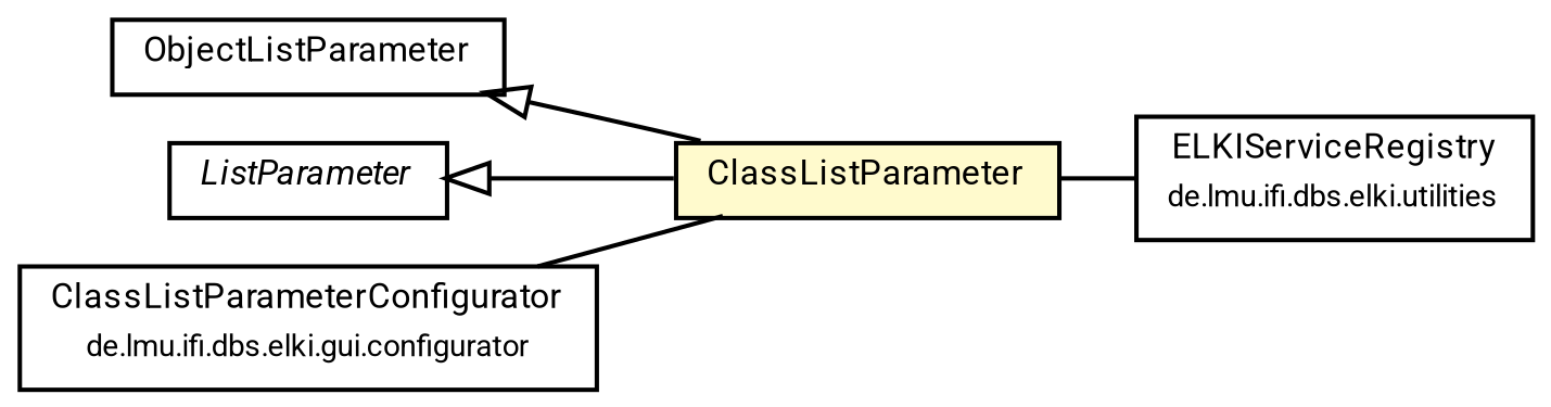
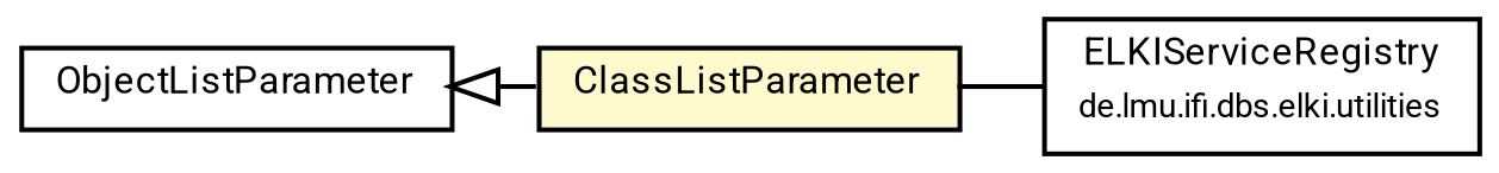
  digraph {
    nodesep=0.15
    rankdir=LR
    ranksep=0.25
    node [fontcolor=black fontname=Roboto fontsize=8 margin=0 shape=plaintext]
    edge [color=black fontname=Roboto fontsize=7 labelfontname=Roboto labelfontsize=7 weight=10]
    n1 [height=0 label=<<table title="de.lmu.ifi.dbs.elki.utilities.optionhandling.parameters.ObjectListParameter" border="0" cellborder="1" cellspacing="0" cellpadding="2" href="ObjectListParameter.html" target="_parent"> 		<tr><td><table border="0" cellspacing="0" cellpadding="1"> 		<tr><td align="center" balign="center"> <font face="Roboto">ObjectListParameter</font> </td></tr> 		</table></td></tr> 		</table>> width=0]
    n2 [height=0 label=<<table title="de.lmu.ifi.dbs.elki.utilities.optionhandling.parameters.ClassListParameter" border="0" cellborder="1" cellspacing="0" cellpadding="2" bgcolor="lemonChiffon" href="ClassListParameter.html" target="_parent"> 		<tr><td><table border="0" cellspacing="0" cellpadding="1"> 		<tr><td align="center" balign="center"> <font face="Roboto">ClassListParameter</font> </td></tr> 		</table></td></tr> 		</table>> width=0]
-   n3 [height=0 label=<<table title="de.lmu.ifi.dbs.elki.utilities.optionhandling.parameters.ListParameter" border="0" cellborder="1" cellspacing="0" cellpadding="2" href="ListParameter.html" target="_parent"> 		<tr><td><table border="0" cellspacing="0" cellpadding="1"> 		<tr><td align="center" balign="center"> <font face="Roboto"><i>ListParameter</i></font> </td></tr> 		</table></td></tr> 		</table>> width=0]
    n4 [height=0 label=<<table title="de.lmu.ifi.dbs.elki.utilities.ELKIServiceRegistry" border="0" cellborder="1" cellspacing="0" cellpadding="2" href="../../ELKIServiceRegistry.html" target="_parent"> 		<tr><td><table border="0" cellspacing="0" cellpadding="1"> 		<tr><td align="center" balign="center"> <font face="Roboto">ELKIServiceRegistry</font> </td></tr> 		<tr><td align="center" balign="center"> <font face="Roboto" point-size="7.0">de.lmu.ifi.dbs.elki.utilities</font> </td></tr> 		</table></td></tr> 		</table>> width=0]
-   n5 [height=0 label=<<table title="de.lmu.ifi.dbs.elki.gui.configurator.ClassListParameterConfigurator" border="0" cellborder="1" cellspacing="0" cellpadding="2" href="../../../gui/configurator/ClassListParameterConfigurator.html" target="_parent"> 		<tr><td><table border="0" cellspacing="0" cellpadding="1"> 		<tr><td align="center" balign="center"> <font face="Roboto">ClassListParameterConfigurator</font> </td></tr> 		<tr><td align="center" balign="center"> <font face="Roboto" point-size="7.0">de.lmu.ifi.dbs.elki.gui.configurator</font> </td></tr> 		</table></td></tr> 		</table>> width=0]
    n1 -> n2 [arrowtail=empty dir=back]
    n2 -> n4 [arrowhead=none weight=2]
-   n3 -> n2 [arrowtail=empty dir=back]
-   n5 -> n2 [arrowhead=none weight=2]
  }
